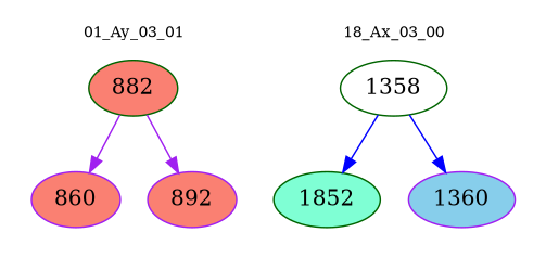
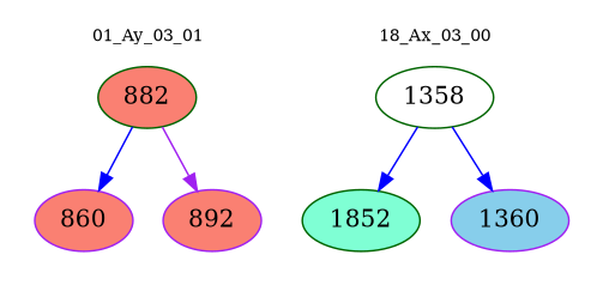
  digraph {
    node [color=darkgreen fillcolor=salmon style=filled]
    edge [color=purple]
    n1 [label=882]
    n2 [color=purple label=860]
    n3 [color=purple label=892]
    n4 [fillcolor=white label=1358]
    n5 [fillcolor=aquamarine label=1852]
    n6 [color=purple fillcolor=skyblue label=1360]
    subgraph cluster_1 {
      color=white
      fontsize=10
      label="01_Ay_03_01"
      n1
      n2
      n3
    }
    subgraph cluster_2 {
      color=white
      fontsize=10
      label="18_Ax_03_00"
      n4
      n5
      n6
    }
-   n1 -> n2
+   n1 -> n2 [color=blue]
    n1 -> n3
    n4 -> n5 [color=blue]
    n4 -> n6 [color=blue]
  }
